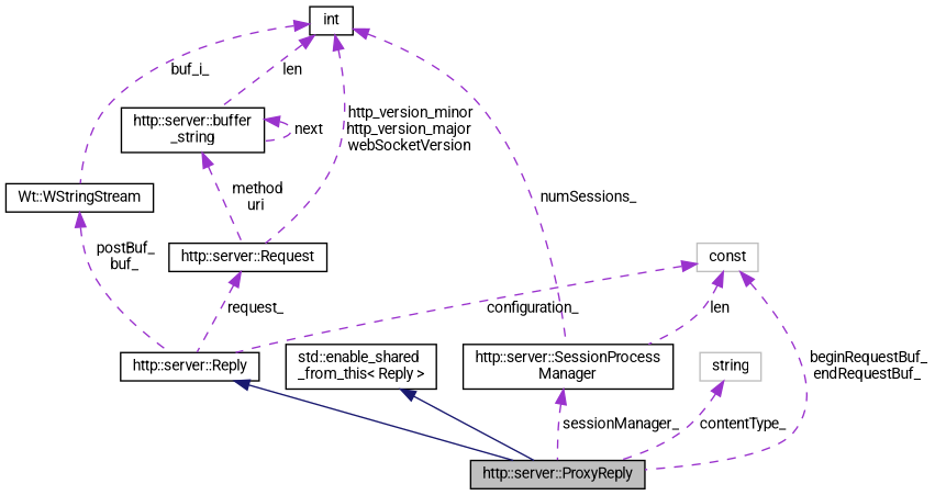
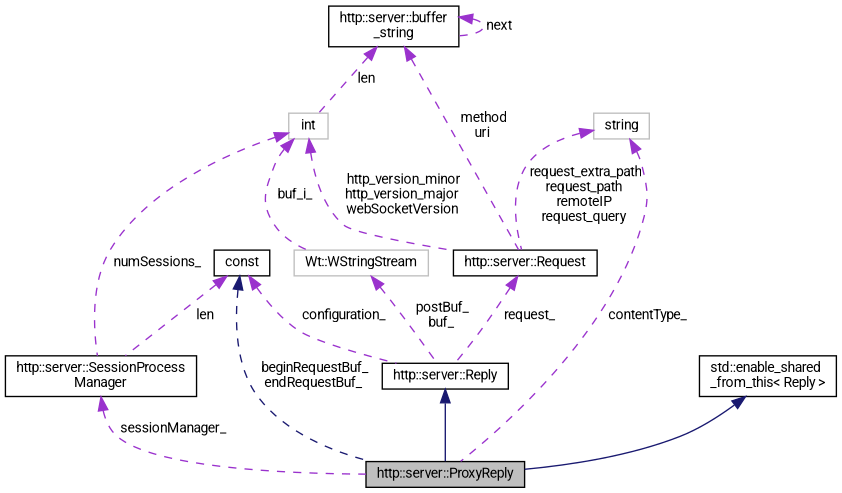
  digraph {
    fontname=Roboto
    node [color=black fillcolor=white fontname=Roboto fontsize=10 shape=record style=filled]
    edge [color=darkorchid3 dir=back fontname=Roboto fontsize=10 labelfontname=Helvetica labelfontsize=10 style=dashed]
    n1 [fillcolor=grey75 fontcolor=black height=0.2 label="http::server::ProxyReply" width=0.4]
    n2 [height=0.2 label="http::server::Reply" width=0.4]
    n3 [height=0.2 label="std::enable_shared\l_from_this\< Reply \>" width=0.4]
    n4 [height=0.2 label="http::server::Request" width=0.4]
-   n5 [height=0.2 label=int width=0.4]
+   n5 [color=grey75 height=0.2 label=int width=0.4]
    n6 [height=0.2 label="http::server::buffer\l_string" width=0.4]
-   n7 [height=0.2 label="Wt::WStringStream" width=0.4]
+   n7 [color=grey75 height=0.2 label="Wt::WStringStream" width=0.4]
    n8 [height=0.2 label="http::server::SessionProcess\lManager" width=0.4]
    n9 [color=grey75 height=0.2 label=string width=0.4]
-   n10 [color=grey75 height=0.2 label=const width=0.4]
+   n10 [height=0.2 label=const width=0.4]
    n2 -> n1 [color=midnightblue style=solid]
    n3 -> n1 [color=midnightblue style=solid]
    n4 -> n2 [label=" request_"]
    n5 -> n4 [label=" http_version_minor\nhttp_version_major\nwebSocketVersion"]
-   n5 -> n6 [label=" len"]
+   n6 -> n5 [label=" len"]
    n5 -> n7 [label=" buf_i_"]
    n5 -> n8 [label=" numSessions_"]
    n6 -> n4 [label=" method\nuri"]
    n6 -> n6 [label=" next"]
    n7 -> n2 [label=" postBuf_\nbuf_"]
    n8 -> n1 [label=" sessionManager_"]
    n9 -> n1 [label=" contentType_"]
-   n10 -> n1 [label=" beginRequestBuf_\nendRequestBuf_"]
+   n9 -> n4 [label=" request_extra_path\nrequest_path\nremoteIP\nrequest_query"]
+   n10 -> n1 [color=midnightblue label=" beginRequestBuf_\nendRequestBuf_"]
    n10 -> n2 [label=" configuration_"]
    n10 -> n8 [label=" len"]
  }
